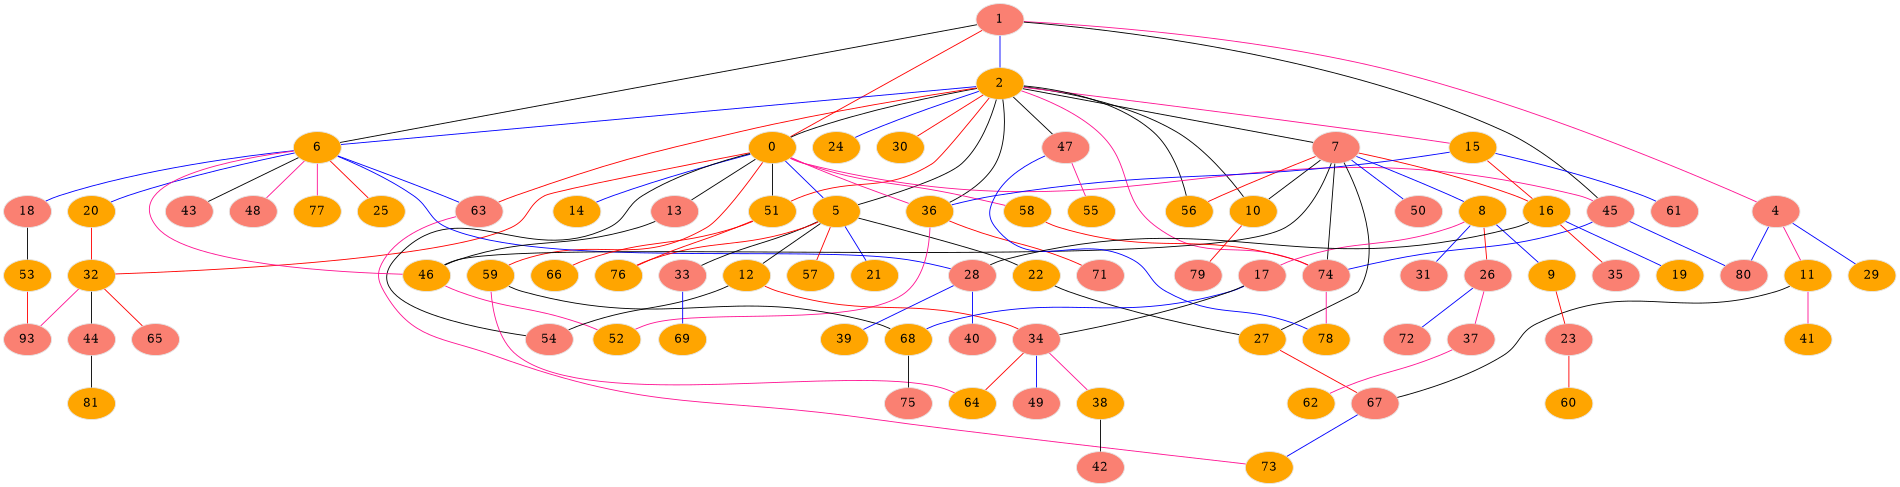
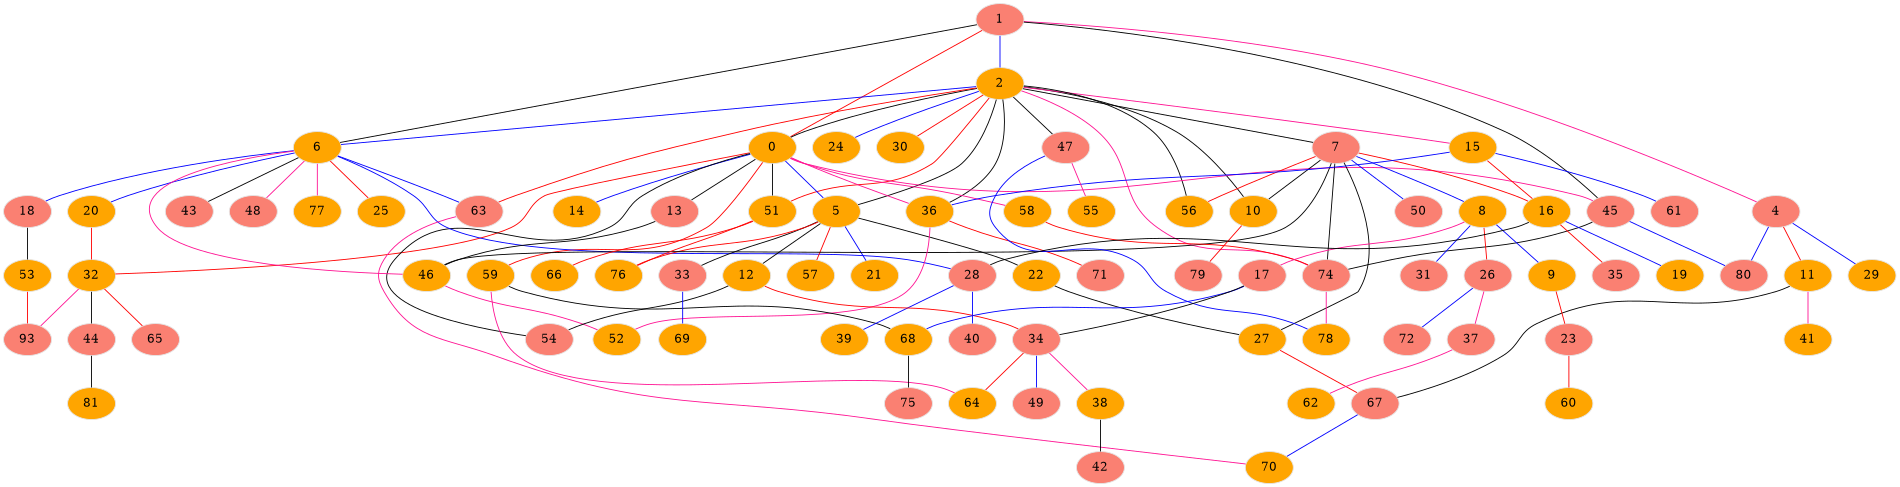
  graph {
    node [color=gray90 fillcolor=orange style=filled]
    edge [color=black]
    1 [fillcolor=salmon]
    2
    n3 [label=0]
    4 [fillcolor=salmon]
    6
    45 [fillcolor=salmon]
    5
    7 [fillcolor=salmon]
    10
    15
    24
    30
    36
    47 [fillcolor=salmon]
    51
    56
    63 [fillcolor=salmon]
    74 [fillcolor=salmon]
    13 [fillcolor=salmon]
    14
    32
    54 [fillcolor=salmon]
    58
    59
    11
    29
    80 [fillcolor=salmon]
    18 [fillcolor=salmon]
    20
    25
    28 [fillcolor=salmon]
    43 [fillcolor=salmon]
    46
    48 [fillcolor=salmon]
    77
    12
    21
    22
    33 [fillcolor=salmon]
    57
    76
    8
    16
    27
    50 [fillcolor=salmon]
    79 [fillcolor=salmon]
    61 [fillcolor=salmon]
    52
    71 [fillcolor=salmon]
    55
    78
    66
-   70 [label=73]
+   70
    44 [fillcolor=salmon]
    65 [fillcolor=salmon]
    n56 [fillcolor=salmon label=93]
    68
    64
    41
    67 [fillcolor=salmon]
    34 [fillcolor=salmon]
    69
    53
    39
    40 [fillcolor=salmon]
    9
    17 [fillcolor=salmon]
    26 [fillcolor=salmon]
    31 [fillcolor=salmon]
    19
    35 [fillcolor=salmon]
    23 [fillcolor=salmon]
    37 [fillcolor=salmon]
    72 [fillcolor=salmon]
    60
    38
    49 [fillcolor=salmon]
    75 [fillcolor=salmon]
    62
    81
    42 [fillcolor=salmon]
    1 -- 2 [color=blue]
    1 -- n3 [color=red]
    1 -- 4 [color=deeppink]
    1 -- 6
    1 -- 45
    2 -- n3
    2 -- 6 [color=blue]
    2 -- 5
    2 -- 7
    2 -- 10
    2 -- 15 [color=deeppink]
    2 -- 24 [color=blue]
    2 -- 30 [color=red]
    2 -- 36
    2 -- 47
    2 -- 51 [color=red]
    2 -- 56
    2 -- 63 [color=red]
    2 -- 74 [color=deeppink]
    n3 -- 45 [color=deeppink]
    n3 -- 5 [color=blue]
    n3 -- 36 [color=deeppink]
    n3 -- 51
    n3 -- 13
    n3 -- 14 [color=blue]
    n3 -- 32 [color=red]
    n3 -- 54
    n3 -- 58 [color=deeppink]
    n3 -- 59 [color=red]
-   4 -- 11 [color=deeppink]
+   4 -- 11 [color=red]
    4 -- 29 [color=blue]
    4 -- 80 [color=blue]
    6 -- 63 [color=blue]
    6 -- 18 [color=blue]
    6 -- 20 [color=blue]
    6 -- 25 [color=red]
    6 -- 28 [color=blue]
    6 -- 43
    6 -- 46 [color=deeppink]
    6 -- 48 [color=deeppink]
    6 -- 77 [color=deeppink]
-   45 -- 74 [color=blue]
+   45 -- 74
    45 -- 80 [color=blue]
    5 -- 12
    5 -- 21 [color=blue]
    5 -- 22
    5 -- 33
    5 -- 57 [color=red]
    5 -- 76 [color=red]
    7 -- 10
    7 -- 56 [color=red]
    7 -- 74
    7 -- 46
    7 -- 8 [color=blue]
    7 -- 16 [color=red]
    7 -- 27
    7 -- 50 [color=blue]
    10 -- 79 [color=red]
    15 -- 36 [color=blue]
    15 -- 16 [color=red]
    15 -- 61 [color=blue]
    36 -- 52 [color=deeppink]
    36 -- 71 [color=red]
    47 -- 55 [color=deeppink]
    47 -- 78 [color=blue]
    51 -- 76 [color=red]
    51 -- 66 [color=red]
    63 -- 70 [color=deeppink]
    74 -- 78 [color=deeppink]
    13 -- 46
    32 -- 44
    32 -- 65 [color=red]
    32 -- n56 [color=deeppink]
    58 -- 74 [color=red]
    59 -- 68
    59 -- 64 [color=deeppink]
    11 -- 41 [color=deeppink]
    11 -- 67
    18 -- 53
    20 -- 32 [color=red]
    28 -- 39 [color=blue]
    28 -- 40 [color=blue]
    46 -- 52 [color=deeppink]
    12 -- 54
    12 -- 34 [color=red]
    22 -- 27
    33 -- 69 [color=blue]
    8 -- 9 [color=blue]
    8 -- 17 [color=deeppink]
    8 -- 26 [color=red]
    8 -- 31 [color=blue]
    16 -- 28
    16 -- 19 [color=blue]
    16 -- 35 [color=red]
    27 -- 67 [color=red]
    44 -- 81
    68 -- 75
    67 -- 70 [color=blue]
    34 -- 64 [color=red]
    34 -- 38 [color=deeppink]
    34 -- 49 [color=blue]
    53 -- n56 [color=red]
    9 -- 23 [color=red]
    17 -- 68 [color=blue]
    17 -- 34
    26 -- 37 [color=deeppink]
    26 -- 72 [color=blue]
    23 -- 60 [color=red]
    37 -- 62 [color=deeppink]
    38 -- 42
  }
